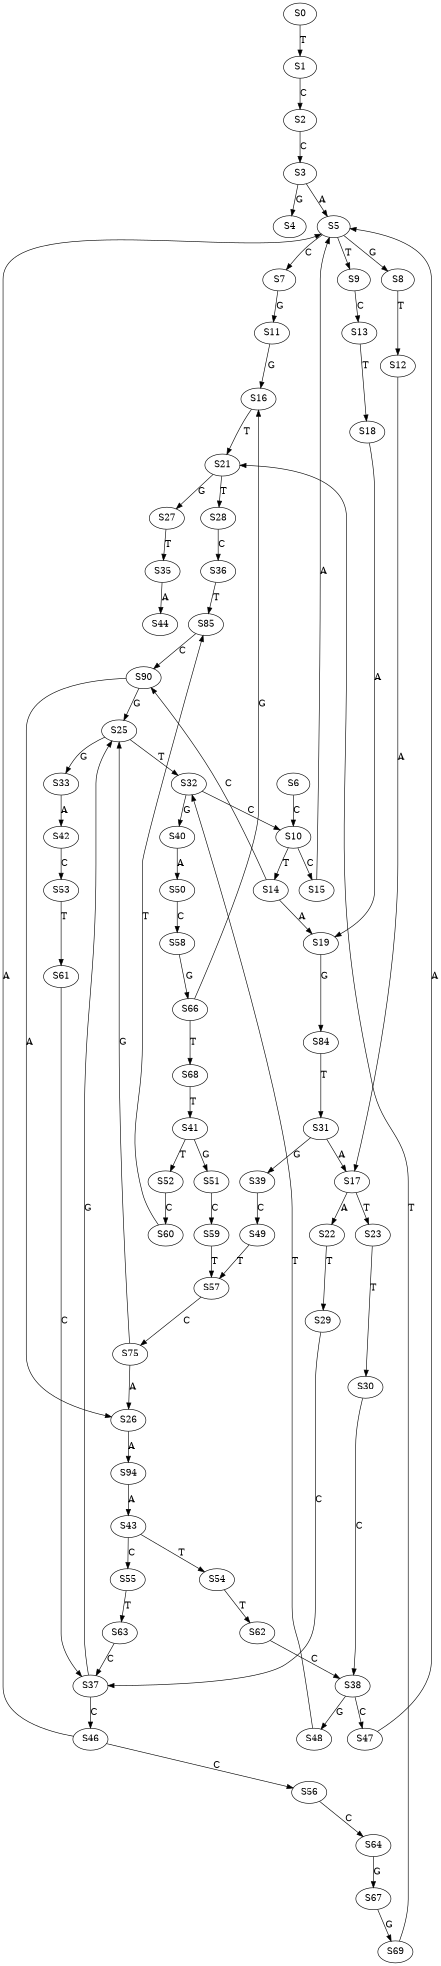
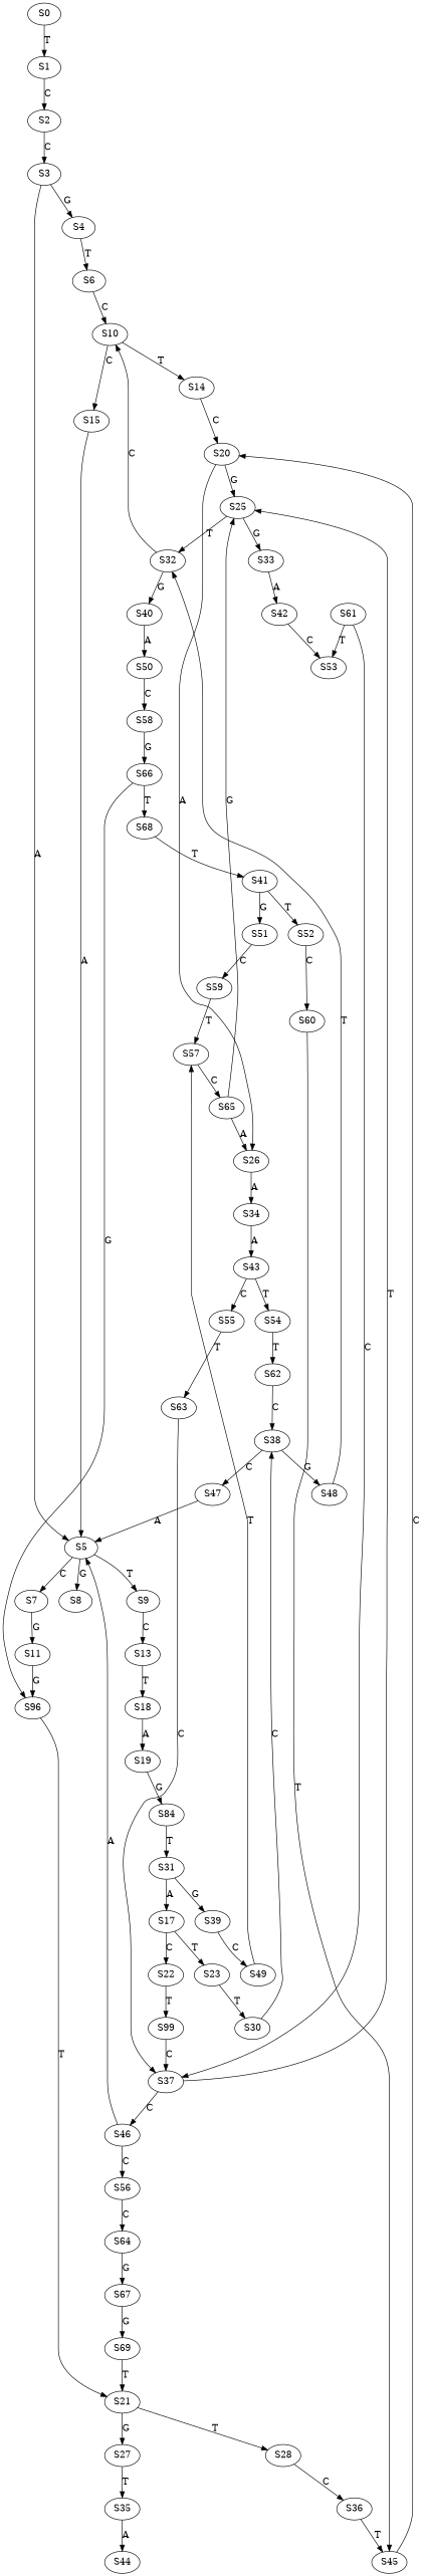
  strict digraph {
    S0
    S1
    S2
    S3
    S4
    S5
    S6
    S7
    S8
    S9
    S10
    S11
-   S12
    S13
    S14
    S15
-   S16
+   S16 [label=S96]
    S17
    S18
    S19
-   S20 [label=S90]
+   S20
    S21
    S22
    S23
    n25 [label=S84]
    S25
    S26
    S27
    S28
-   S29
+   S29 [label=S99]
    S30
    S31
    S32
    S33
-   S34 [label=S94]
+   S34
    S35
    S36
    S37
    S38
    S39
    S40
    S42
    S43
    S44
-   S45 [label=S85]
+   S45
    S46
    S47
    S48
    S49
    S50
    S41
    S51
    S52
    S53
    S54
    S55
    S56
    S57
    S58
    S59
    S60
    S61
    S62
    S63
    S64
-   S65 [label=S75]
+   S65
    S66
    S67
    S68
    S69
    S0 -> S1 [label=T]
    S1 -> S2 [label=C]
    S2 -> S3 [label=C]
    S3 -> S4 [label=G]
    S3 -> S5 [label=A]
+   S4 -> S6 [label=T]
    S5 -> S7 [label=C]
    S5 -> S8 [label=G]
    S5 -> S9 [label=T]
    S6 -> S10 [label=C]
    S7 -> S11 [label=G]
-   S8 -> S12 [label=T]
    S9 -> S13 [label=C]
    S10 -> S14 [label=T]
    S10 -> S15 [label=C]
    S11 -> S16 [label=G]
-   S12 -> S17 [label=A]
    S13 -> S18 [label=T]
-   S14 -> S19 [label=A]
    S14 -> S20 [label=C]
    S15 -> S5 [label=A]
    S16 -> S21 [label=T]
-   S17 -> S22 [label=A]
+   S17 -> S22 [label=C]
    S17 -> S23 [label=T]
    S18 -> S19 [label=A]
    S19 -> n25 [label=G]
    S20 -> S25 [label=G]
    S20 -> S26 [label=A]
    S21 -> S27 [label=G]
    S21 -> S28 [label=T]
    S22 -> S29 [label=T]
    S23 -> S30 [label=T]
    n25 -> S31 [label=T]
    S25 -> S32 [label=T]
    S25 -> S33 [label=G]
    S26 -> S34 [label=A]
    S27 -> S35 [label=T]
    S28 -> S36 [label=C]
    S29 -> S37 [label=C]
    S30 -> S38 [label=C]
    S31 -> S17 [label=A]
    S31 -> S39 [label=G]
    S32 -> S10 [label=C]
    S32 -> S40 [label=G]
    S33 -> S42 [label=A]
    S34 -> S43 [label=A]
    S35 -> S44 [label=A]
    S36 -> S45 [label=T]
-   S37 -> S25 [label=G]
+   S37 -> S25 [label=T]
    S37 -> S46 [label=C]
    S38 -> S47 [label=C]
    S38 -> S48 [label=G]
    S39 -> S49 [label=C]
    S40 -> S50 [label=A]
    S42 -> S53 [label=C]
    S43 -> S54 [label=T]
    S43 -> S55 [label=C]
    S45 -> S20 [label=C]
    S46 -> S5 [label=A]
    S46 -> S56 [label=C]
    S47 -> S5 [label=A]
    S48 -> S32 [label=T]
    S49 -> S57 [label=T]
    S50 -> S58 [label=C]
    S41 -> S51 [label=G]
    S41 -> S52 [label=T]
    S51 -> S59 [label=C]
    S52 -> S60 [label=C]
-   S53 -> S61 [label=T]
+   S61 -> S53 [label=T]
    S54 -> S62 [label=T]
    S55 -> S63 [label=T]
    S56 -> S64 [label=C]
    S57 -> S65 [label=C]
    S58 -> S66 [label=G]
    S59 -> S57 [label=T]
    S60 -> S45 [label=T]
    S61 -> S37 [label=C]
    S62 -> S38 [label=C]
    S63 -> S37 [label=C]
    S64 -> S67 [label=G]
    S65 -> S25 [label=G]
    S65 -> S26 [label=A]
    S66 -> S16 [label=G]
    S66 -> S68 [label=T]
    S67 -> S69 [label=G]
    S68 -> S41 [label=T]
    S69 -> S21 [label=T]
  }
